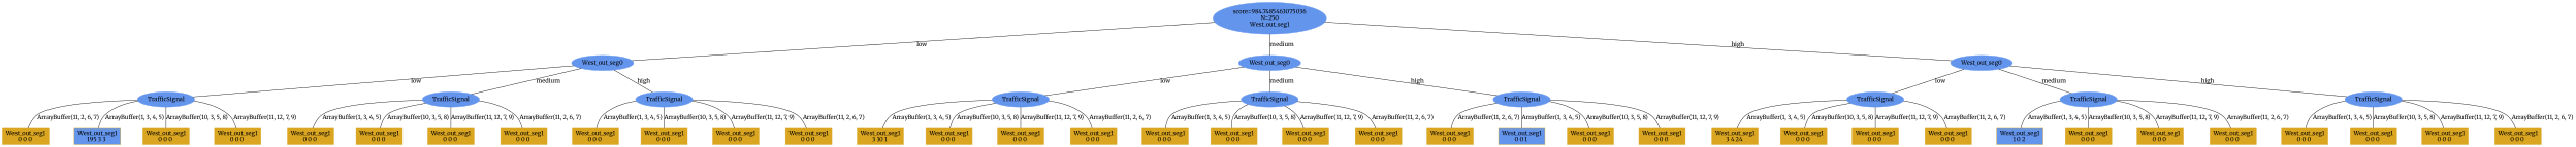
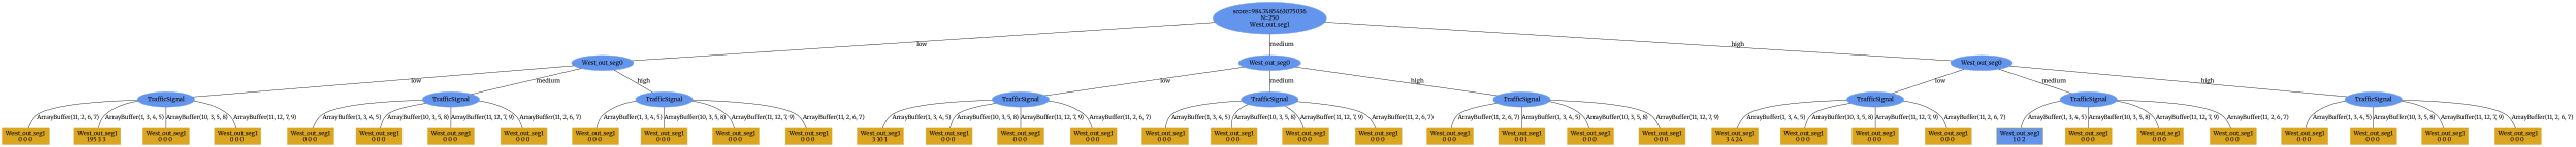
  digraph {
    fontname=Merriweather
    node [color=goldenrod fontname=Merriweather shape=box style=filled]
    edge [dir=none fontname=Merriweather]
    n1 [color=cornflowerblue label="score=984.7485463075036\nN=250\nWest_out_seg1" shape=ellipse]
    n2 [color=cornflowerblue label=West_out_seg0 shape=ellipse]
    n3 [color=cornflowerblue label=West_out_seg0 shape=ellipse]
    n4 [color=cornflowerblue label=West_out_seg0 shape=ellipse]
    n5 [color=cornflowerblue label=TrafficSignal shape=ellipse]
    n6 [color=cornflowerblue label=TrafficSignal shape=ellipse]
    n7 [color=cornflowerblue label=TrafficSignal shape=ellipse]
    n8 [label="West_out_seg1\n0 0 0 "]
    n9 [color=cornflowerblue label=TrafficSignal shape=ellipse]
    n10 [color=cornflowerblue label=TrafficSignal shape=ellipse]
    n11 [color=cornflowerblue label=TrafficSignal shape=ellipse]
    n12 [color=cornflowerblue label=TrafficSignal shape=ellipse]
    n13 [color=cornflowerblue label=TrafficSignal shape=ellipse]
    n14 [color=cornflowerblue label=TrafficSignal shape=ellipse]
-   n15 [label="West_out_seg1\n195 3 3 " fillcolor=cornflowerblue]
+   n15 [label="West_out_seg1\n195 3 3 "]
    n16 [label="West_out_seg1\n0 0 0 "]
    n17 [label="West_out_seg1\n0 0 0 "]
    n18 [label="West_out_seg1\n0 0 0 "]
    n19 [label="West_out_seg1\n0 0 0 "]
    n20 [label="West_out_seg1\n3 4 24 "]
    n21 [label="West_out_seg1\n0 0 0 "]
    n22 [label="West_out_seg1\n0 0 0 "]
    n23 [label="West_out_seg1\n0 0 0 "]
    n24 [label="West_out_seg1\n0 0 0 "]
    n25 [label="West_out_seg1\n0 0 0 "]
    n26 [label="West_out_seg1\n0 0 0 "]
    n27 [label="West_out_seg1\n3 10 1 "]
    n28 [label="West_out_seg1\n0 0 0 "]
    n29 [label="West_out_seg1\n0 0 0 "]
    n30 [label="West_out_seg1\n0 0 0 "]
    n31 [label="West_out_seg1\n0 0 0 "]
    n32 [label="West_out_seg1\n0 0 0 "]
    n33 [label="West_out_seg1\n0 0 0 "]
    n34 [label="West_out_seg1\n0 0 0 "]
    n35 [label="West_out_seg1\n0 0 0 "]
-   n36 [label="West_out_seg1\n0 0 1 " fillcolor=cornflowerblue]
+   n36 [label="West_out_seg1\n0 0 1 "]
    n37 [label="West_out_seg1\n0 0 0 "]
    n38 [label="West_out_seg1\n0 0 0 "]
    n39 [label="West_out_seg1\n0 0 0 "]
    n40 [label="West_out_seg1\n0 0 0 "]
    n41 [label="West_out_seg1\n0 0 0 "]
    n42 [fillcolor=cornflowerblue label="West_out_seg1\n1 0 2 "]
    n43 [label="West_out_seg1\n0 0 0 "]
    n44 [label="West_out_seg1\n0 0 0 "]
    n45 [label="West_out_seg1\n0 0 0 "]
    n46 [label="West_out_seg1\n0 0 0 "]
    n47 [label="West_out_seg1\n0 0 0 "]
    n48 [label="West_out_seg1\n0 0 0 "]
    n49 [label="West_out_seg1\n0 0 0 "]
    subgraph sub_1 {
      rank=same
      n1
    }
    subgraph sub_2 {
      rank=same
      n2
    }
    subgraph sub_3 {
      rank=same
      n3
    }
    subgraph sub_4 {
      rank=same
      n4
    }
    subgraph sub_5 {
      rank=same
      n5
    }
    subgraph sub_6 {
      rank=same
      n6
    }
    subgraph sub_7 {
      rank=same
      n7
    }
    subgraph sub_8 {
      rank=same
      n8
    }
    subgraph sub_9 {
      rank=same
      n9
    }
    subgraph sub_10 {
      rank=same
      n10
    }
    subgraph sub_11 {
      rank=same
      n11
    }
    subgraph sub_12 {
      rank=same
      n12
    }
    subgraph sub_13 {
      rank=same
      n13
    }
    subgraph sub_14 {
      rank=same
      n14
    }
    subgraph sub_15 {
      rank=same
      n15
    }
    subgraph sub_16 {
      rank=same
      n16
    }
    subgraph sub_17 {
      rank=same
      n17
    }
    subgraph sub_18 {
      rank=same
      n18
    }
    subgraph sub_19 {
      rank=same
      n19
    }
    subgraph sub_20 {
      rank=same
      n20
    }
    subgraph sub_21 {
      rank=same
      n21
    }
    subgraph sub_22 {
      rank=same
      n22
    }
    subgraph sub_23 {
      rank=same
      n23
    }
    subgraph sub_24 {
      rank=same
      n24
    }
    subgraph sub_25 {
      rank=same
      n25
    }
    subgraph sub_26 {
      rank=same
      n26
    }
    subgraph sub_27 {
      rank=same
      n27
    }
    subgraph sub_28 {
      rank=same
      n28
    }
    subgraph sub_29 {
      rank=same
      n29
    }
    subgraph sub_30 {
      rank=same
      n30
    }
    subgraph sub_31 {
      rank=same
      n31
    }
    subgraph sub_32 {
      rank=same
      n32
    }
    subgraph sub_33 {
      rank=same
      n33
    }
    subgraph sub_34 {
      rank=same
      n34
    }
    subgraph sub_35 {
      rank=same
      n35
    }
    subgraph sub_36 {
      rank=same
      n36
    }
    subgraph sub_37 {
      rank=same
      n37
    }
    subgraph sub_38 {
      rank=same
      n38
    }
    subgraph sub_39 {
      rank=same
      n39
    }
    subgraph sub_40 {
      rank=same
      n40
    }
    subgraph sub_41 {
      rank=same
      n41
    }
    subgraph sub_42 {
      rank=same
      n42
    }
    subgraph sub_43 {
      rank=same
      n43
    }
    subgraph sub_44 {
      rank=same
      n44
    }
    subgraph sub_45 {
      rank=same
      n45
    }
    subgraph sub_46 {
      rank=same
      n46
    }
    subgraph sub_47 {
      rank=same
      n47
    }
    subgraph sub_48 {
      rank=same
      n48
    }
    subgraph sub_49 {
      rank=same
      n49
    }
    n1 -> n2 [label=low]
    n1 -> n3 [label=medium]
    n1 -> n4 [label=high]
    n2 -> n5 [label=low]
    n2 -> n6 [label=medium]
    n2 -> n7 [label=high]
    n3 -> n9 [label=low]
    n3 -> n10 [label=medium]
    n3 -> n11 [label=high]
    n4 -> n12 [label=low]
    n4 -> n13 [label=medium]
    n4 -> n14 [label=high]
    n5 -> n8 [label="ArrayBuffer(11, 2, 6, 7)"]
    n5 -> n15 [label="ArrayBuffer(1, 3, 4, 5)"]
    n5 -> n16 [label="ArrayBuffer(10, 3, 5, 8)"]
    n5 -> n17 [label="ArrayBuffer(11, 12, 7, 9)"]
    n6 -> n18 [label="ArrayBuffer(1, 3, 4, 5)"]
    n6 -> n19 [label="ArrayBuffer(10, 3, 5, 8)"]
    n6 -> n21 [label="ArrayBuffer(11, 12, 7, 9)"]
    n6 -> n22 [label="ArrayBuffer(11, 2, 6, 7)"]
    n7 -> n23 [label="ArrayBuffer(1, 3, 4, 5)"]
    n7 -> n24 [label="ArrayBuffer(10, 3, 5, 8)"]
    n7 -> n25 [label="ArrayBuffer(11, 12, 7, 9)"]
    n7 -> n26 [label="ArrayBuffer(11, 2, 6, 7)"]
    n9 -> n27 [label="ArrayBuffer(1, 3, 4, 5)"]
    n9 -> n28 [label="ArrayBuffer(10, 3, 5, 8)"]
    n9 -> n29 [label="ArrayBuffer(11, 12, 7, 9)"]
    n9 -> n30 [label="ArrayBuffer(11, 2, 6, 7)"]
    n10 -> n32 [label="ArrayBuffer(1, 3, 4, 5)"]
    n10 -> n33 [label="ArrayBuffer(10, 3, 5, 8)"]
    n10 -> n34 [label="ArrayBuffer(11, 12, 7, 9)"]
    n10 -> n35 [label="ArrayBuffer(11, 2, 6, 7)"]
    n11 -> n31 [label="ArrayBuffer(11, 2, 6, 7)"]
    n11 -> n36 [label="ArrayBuffer(1, 3, 4, 5)"]
    n11 -> n37 [label="ArrayBuffer(10, 3, 5, 8)"]
    n11 -> n38 [label="ArrayBuffer(11, 12, 7, 9)"]
    n12 -> n20 [label="ArrayBuffer(1, 3, 4, 5)"]
    n12 -> n39 [label="ArrayBuffer(10, 3, 5, 8)"]
    n12 -> n40 [label="ArrayBuffer(11, 12, 7, 9)"]
    n12 -> n41 [label="ArrayBuffer(11, 2, 6, 7)"]
    n13 -> n42 [label="ArrayBuffer(1, 3, 4, 5)"]
    n13 -> n43 [label="ArrayBuffer(10, 3, 5, 8)"]
    n13 -> n44 [label="ArrayBuffer(11, 12, 7, 9)"]
    n13 -> n45 [label="ArrayBuffer(11, 2, 6, 7)"]
    n14 -> n46 [label="ArrayBuffer(1, 3, 4, 5)"]
    n14 -> n47 [label="ArrayBuffer(10, 3, 5, 8)"]
    n14 -> n48 [label="ArrayBuffer(11, 12, 7, 9)"]
    n14 -> n49 [label="ArrayBuffer(11, 2, 6, 7)"]
  }
